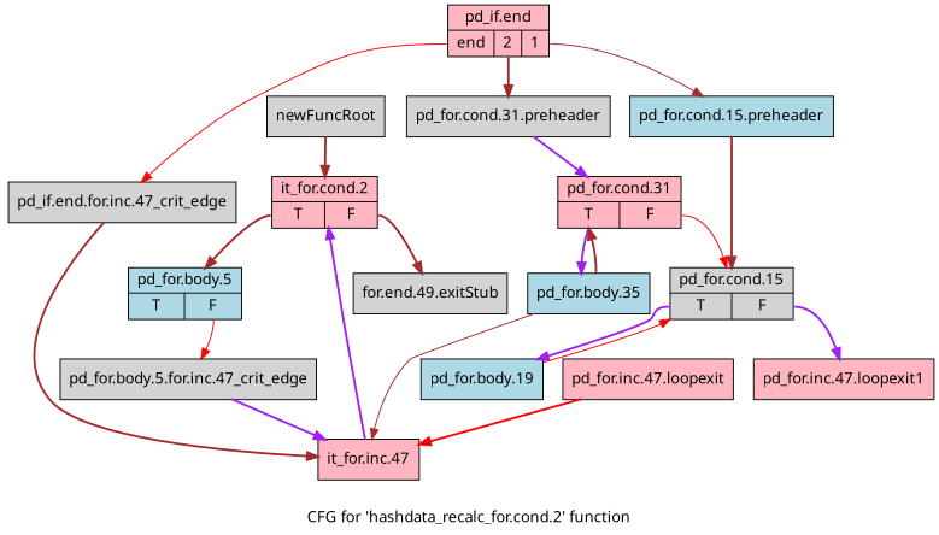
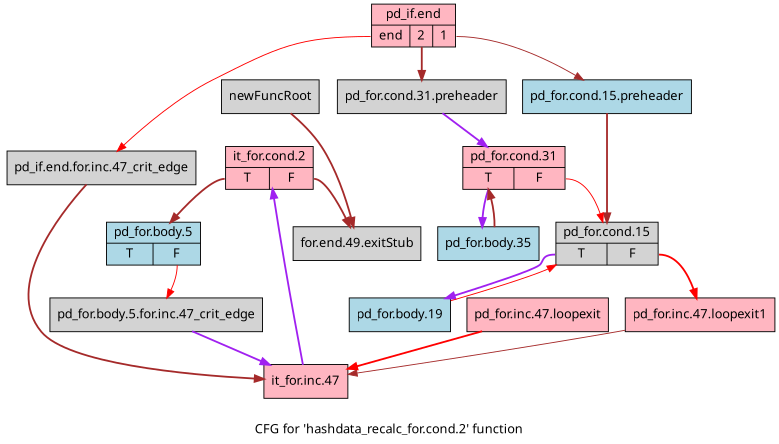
  digraph {
    fontname="Noto Sans"
    label="CFG for 'hashdata_recalc_for.cond.2' function"
    node [fillcolor=lightgrey fontname="Noto Sans" shape=record style=filled]
    edge [color=brown fontname="Noto Sans" style=bold]
    n1 [label="{newFuncRoot}"]
    n2 [fillcolor=lightpink label="{it_for.cond.2|{<s0>T|<s1>F}}"]
    n3 [label="{for.end.49.exitStub}"]
    n4 [fillcolor=lightblue label="{pd_for.body.5|{<s0>T|<s1>F}}"]
    n5 [label="{pd_for.body.5.for.inc.47_crit_edge}"]
    n6 [fillcolor=lightpink label="{pd_if.end|{<s0>end|<s1>2|<s2>1}}"]
    n7 [label="{pd_if.end.for.inc.47_crit_edge}"]
    n8 [label="{pd_for.cond.31.preheader}"]
    n9 [fillcolor=lightblue label="{pd_for.cond.15.preheader}"]
    n10 [fillcolor=lightpink label="{it_for.inc.47}"]
    n11 [fillcolor=lightpink label="{pd_for.cond.31|{<s0>T|<s1>F}}"]
    n12 [label="{pd_for.cond.15|{<s0>T|<s1>F}}"]
    n13 [fillcolor=lightblue label="{pd_for.body.35}"]
    n14 [fillcolor=lightblue label="{pd_for.body.19}"]
    n15 [fillcolor=lightpink label="{pd_for.inc.47.loopexit1}"]
    n16 [fillcolor=lightpink label="{pd_for.inc.47.loopexit}"]
-   n1 -> n2
+   n1 -> n3
    n2 -> n3 [tailport=s1]
    n2 -> n4 [tailport=s0]
    n4 -> n5 [color=red style=solid tailport=s1]
    n5 -> n10 [color=purple]
    n6 -> n7 [color=red style=solid tailport=s0]
    n6 -> n8 [tailport=s1]
    n6 -> n9 [style=solid tailport=s2]
    n7 -> n10
    n8 -> n11 [color=purple]
    n9 -> n12
    n10 -> n2 [color=purple]
    n11 -> n12 [color=red style=solid tailport=s1]
    n11 -> n13 [color=purple tailport=s0]
    n12 -> n14 [color=purple tailport=s0]
-   n12 -> n15 [color=purple tailport=s1]
+   n12 -> n15 [color=red tailport=s1]
    n13 -> n11
    n14 -> n12 [color=red style=solid]
-   n13 -> n10 [style=solid]
+   n15 -> n10 [style=solid]
    n16 -> n10 [color=red]
  }
